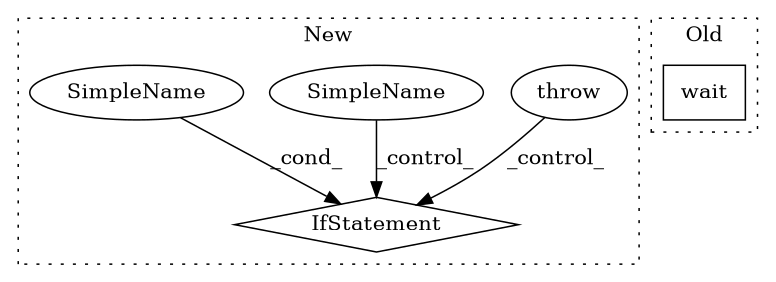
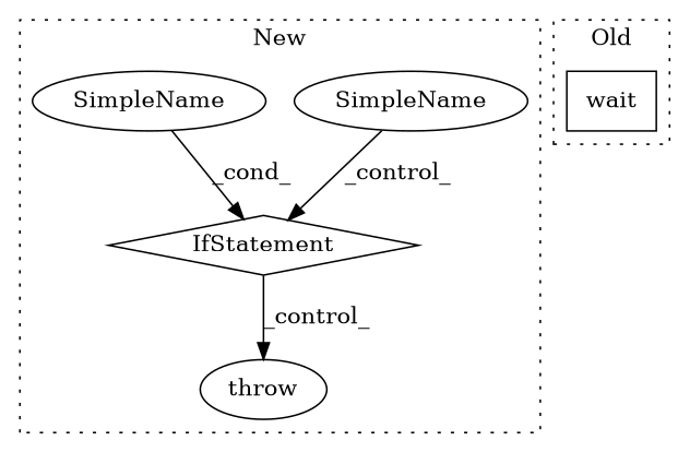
  digraph {
    node [a=42 l=6 shape=ellipse]
    n1 [a=53 label=throw s=3612]
    n2 [a=25 l="4,2" label=IfStatement s="3582,3596" shape=diamond]
    n3 [label=SimpleName l=""]
    n4 [l=10 label=SimpleName s=3586]
    n5 [a=32 label=wait s=3389 shape=box]
    subgraph cluster_1 {
      label=New
      style=dotted
      n1
      n2
      n3
      n4
    }
    subgraph cluster_2 {
      label=Old
      style=dotted
      n5
    }
-   n1 -> n2 [label=_control_]
+   n2 -> n1 [label=_control_]
    n3 -> n2 [label=_control_]
    n4 -> n2 [label=_cond_]
  }
